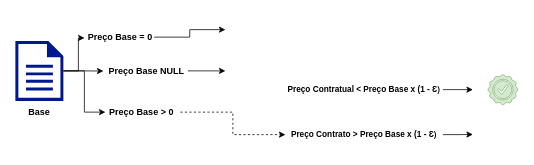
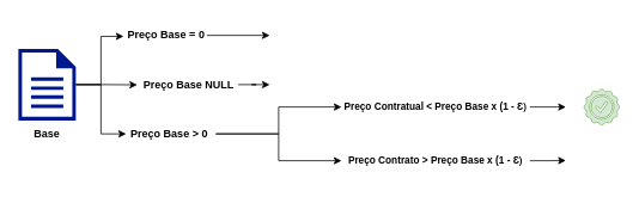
  <mxCell id="0" />
  <mxCell id="1" parent="0" />
  <mxCell id="2" style="edgeStyle=orthogonalEdgeStyle;rounded=0;orthogonalLoop=1;jettySize=auto;html=1;entryX=-0.024;entryY=0.509;entryDx=0;entryDy=0;entryPerimeter=0;" edge="1" parent="1" source="4" target="12"><mxGeometry relative="1" as="geometry"><mxPoint x="130" y="94" as="targetPoint" /></mxGeometry></mxCell>
  <mxCell id="3" style="edgeStyle=orthogonalEdgeStyle;rounded=0;orthogonalLoop=1;jettySize=auto;html=1;entryX=0;entryY=0.5;entryDx=0;entryDy=0;" edge="1" parent="1" source="4" target="10"><mxGeometry relative="1" as="geometry" /></mxCell>
  <mxCell id="4" value="" style="sketch=0;aspect=fixed;pointerEvents=1;shadow=0;dashed=0;html=1;strokeColor=none;labelPosition=center;verticalLabelPosition=bottom;verticalAlign=top;align=center;fillColor=#00188D;shape=mxgraph.mscae.enterprise.document" vertex="1" parent="1"><mxGeometry x="20" y="54" width="64" height="80" as="geometry" /></mxCell>
  <mxCell id="5" value="&lt;b&gt;Base&lt;/b&gt;" style="text;strokeColor=none;align=center;fillColor=none;html=1;verticalAlign=middle;whiteSpace=wrap;rounded=0;" vertex="1" parent="1"><mxGeometry x="22" y="134" width="60" height="30" as="geometry" /></mxCell>
  <mxCell id="6" style="edgeStyle=orthogonalEdgeStyle;rounded=0;orthogonalLoop=1;jettySize=auto;html=1;entryX=0;entryY=0.5;entryDx=0;entryDy=0;" edge="1" parent="1" source="7" target="14"><mxGeometry relative="1" as="geometry"><mxPoint x="270" y="39" as="targetPoint" /></mxGeometry></mxCell>
- <mxCell id="7" value="&lt;b&gt;Preço Base = 0&lt;/b&gt;" style="text;strokeColor=none;align=center;fillColor=none;html=1;verticalAlign=middle;whiteSpace=wrap;rounded=0;" vertex="1" parent="1"><mxGeometry x="115" y="34" width="90" height="30" as="geometry" /></mxCell>
- <mxCell id="8" style="edgeStyle=orthogonalEdgeStyle;rounded=0;orthogonalLoop=1;jettySize=auto;html=1;entryX=0;entryY=0.5;entryDx=0;entryDy=0;dashed=1;" edge="1" parent="1" source="10" target="19"><mxGeometry relative="1" as="geometry" /></mxCell>
+ <mxCell id="7" value="&lt;b&gt;Preço Base = 0&lt;/b&gt;" style="text;strokeColor=none;align=center;fillColor=none;html=1;verticalAlign=middle;whiteSpace=wrap;rounded=0;" vertex="1" parent="1"><mxGeometry x="140" y="24" width="90" height="30" as="geometry" /></mxCell>
+ <mxCell id="8" style="edgeStyle=orthogonalEdgeStyle;rounded=0;orthogonalLoop=1;jettySize=auto;html=1;entryX=0;entryY=0.5;entryDx=0;entryDy=0;" edge="1" parent="1" source="10" target="19"><mxGeometry relative="1" as="geometry" /></mxCell>
+ <mxCell id="9" style="edgeStyle=orthogonalEdgeStyle;rounded=0;orthogonalLoop=1;jettySize=auto;html=1;entryX=0;entryY=0.5;entryDx=0;entryDy=0;" edge="1" parent="1" source="10" target="17"><mxGeometry relative="1" as="geometry" /></mxCell>
  <mxCell id="10" value="&lt;b&gt;Preço Base &amp;gt; 0&amp;nbsp;&lt;/b&gt;" style="text;strokeColor=none;align=center;fillColor=none;html=1;verticalAlign=middle;whiteSpace=wrap;rounded=0;" vertex="1" parent="1"><mxGeometry x="140" y="134" width="100" height="30" as="geometry" /></mxCell>
  <mxCell id="11" style="edgeStyle=orthogonalEdgeStyle;rounded=0;orthogonalLoop=1;jettySize=auto;html=1;entryX=0;entryY=0.5;entryDx=0;entryDy=0;" edge="1" parent="1" source="12" target="15"><mxGeometry relative="1" as="geometry" /></mxCell>
- <mxCell id="12" value="&lt;b&gt;Preço Base NULL&lt;/b&gt;" style="text;strokeColor=none;align=center;fillColor=none;html=1;verticalAlign=middle;whiteSpace=wrap;rounded=0;" vertex="1" parent="1"><mxGeometry x="140" y="79" width="110" height="30" as="geometry" /></mxCell>
+ <mxCell id="12" value="&lt;b&gt;Preço Base NULL&lt;/b&gt;" style="text;strokeColor=none;align=center;fillColor=none;html=1;verticalAlign=middle;whiteSpace=wrap;rounded=0;" vertex="1" parent="1"><mxGeometry x="155" y="79" width="110" height="30" as="geometry" /></mxCell>
  <mxCell id="13" style="edgeStyle=orthogonalEdgeStyle;rounded=0;orthogonalLoop=1;jettySize=auto;html=1;entryX=-0.031;entryY=0.538;entryDx=0;entryDy=0;entryPerimeter=0;" edge="1" parent="1" source="4" target="7"><mxGeometry relative="1" as="geometry" /></mxCell>
  <mxCell id="14" value="" style="shape=image;html=1;verticalAlign=top;verticalLabelPosition=bottom;labelBackgroundColor=#ffffff;imageAspect=0;aspect=fixed;image=https://cdn1.iconfinder.com/data/icons/DarkGlass_Reworked/128x128/actions/flag.png" vertex="1" parent="1"><mxGeometry x="300" y="20" width="38" height="38" as="geometry" /></mxCell>
  <mxCell id="15" value="" style="shape=image;html=1;verticalAlign=top;verticalLabelPosition=bottom;labelBackgroundColor=#ffffff;imageAspect=0;aspect=fixed;image=https://cdn1.iconfinder.com/data/icons/DarkGlass_Reworked/128x128/actions/flag.png" vertex="1" parent="1"><mxGeometry x="300" y="75" width="38" height="38" as="geometry" /></mxCell>
  <mxCell id="16" style="edgeStyle=orthogonalEdgeStyle;rounded=0;orthogonalLoop=1;jettySize=auto;html=1;" edge="1" parent="1" source="17"><mxGeometry relative="1" as="geometry"><mxPoint x="630" y="119" as="targetPoint" /></mxGeometry></mxCell>
  <mxCell id="17" value="&lt;font style=&quot;font-size: 11px;&quot;&gt;&lt;b&gt;Preço Contratual &amp;lt;&amp;nbsp;Preço Base x (1 -&amp;nbsp;&lt;span style=&quot;font-family: DDG_ProximaNova, DDG_ProximaNova_UI_0, DDG_ProximaNova_UI_1, DDG_ProximaNova_UI_2, DDG_ProximaNova_UI_3, DDG_ProximaNova_UI_4, DDG_ProximaNova_UI_5, DDG_ProximaNova_UI_6, &amp;quot;Proxima Nova&amp;quot;, &amp;quot;Helvetica Neue&amp;quot;, Helvetica, &amp;quot;Segoe UI&amp;quot;, &amp;quot;Nimbus Sans L&amp;quot;, &amp;quot;Liberation Sans&amp;quot;, &amp;quot;Open Sans&amp;quot;, FreeSans, Arial, &amp;quot;sans-serif&amp;quot;; text-align: left; background-color: rgb(255, 255, 255);&quot;&gt;Ɛ)&lt;/span&gt;&lt;/b&gt;&lt;/font&gt;" style="text;strokeColor=none;align=center;fillColor=none;html=1;verticalAlign=middle;whiteSpace=wrap;rounded=0;" vertex="1" parent="1"><mxGeometry x="380" y="104" width="210" height="30" as="geometry" /></mxCell>
  <mxCell id="18" style="edgeStyle=orthogonalEdgeStyle;rounded=0;orthogonalLoop=1;jettySize=auto;html=1;exitX=1;exitY=0.5;exitDx=0;exitDy=0;" edge="1" parent="1" source="19"><mxGeometry relative="1" as="geometry"><mxPoint x="630" y="178.74" as="targetPoint" /><mxPoint x="590" y="178.74" as="sourcePoint" /></mxGeometry></mxCell>
  <mxCell id="19" value="&lt;font style=&quot;font-size: 11px;&quot;&gt;&lt;b&gt;Preço Contrato &amp;gt; Preço Base x (1 -&amp;nbsp;&lt;span style=&quot;font-family: DDG_ProximaNova, DDG_ProximaNova_UI_0, DDG_ProximaNova_UI_1, DDG_ProximaNova_UI_2, DDG_ProximaNova_UI_3, DDG_ProximaNova_UI_4, DDG_ProximaNova_UI_5, DDG_ProximaNova_UI_6, &amp;quot;Proxima Nova&amp;quot;, &amp;quot;Helvetica Neue&amp;quot;, Helvetica, &amp;quot;Segoe UI&amp;quot;, &amp;quot;Nimbus Sans L&amp;quot;, &amp;quot;Liberation Sans&amp;quot;, &amp;quot;Open Sans&amp;quot;, FreeSans, Arial, &amp;quot;sans-serif&amp;quot;; text-align: left; background-color: rgb(255, 255, 255);&quot;&gt;Ɛ)&lt;/span&gt;&lt;/b&gt;&lt;/font&gt;" style="text;strokeColor=none;align=center;fillColor=none;html=1;verticalAlign=middle;whiteSpace=wrap;rounded=0;" vertex="1" parent="1"><mxGeometry x="380" y="164" width="210" height="30" as="geometry" /></mxCell>
  <mxCell id="20" value="" style="sketch=0;pointerEvents=1;shadow=0;dashed=0;html=1;strokeColor=#82b366;fillColor=#d5e8d4;labelPosition=center;verticalLabelPosition=bottom;verticalAlign=top;outlineConnect=0;align=center;shape=mxgraph.office.concepts.best_practices;" vertex="1" parent="1"><mxGeometry x="650" y="98.75" width="40" height="40.5" as="geometry" /></mxCell>
  <mxCell id="21" value="" style="shape=image;html=1;verticalAlign=top;verticalLabelPosition=bottom;labelBackgroundColor=#ffffff;imageAspect=0;aspect=fixed;image=https://cdn1.iconfinder.com/data/icons/DarkGlass_Reworked/128x128/actions/flag.png" vertex="1" parent="1"><mxGeometry x="651" y="160" width="38" height="38" as="geometry" /></mxCell>
